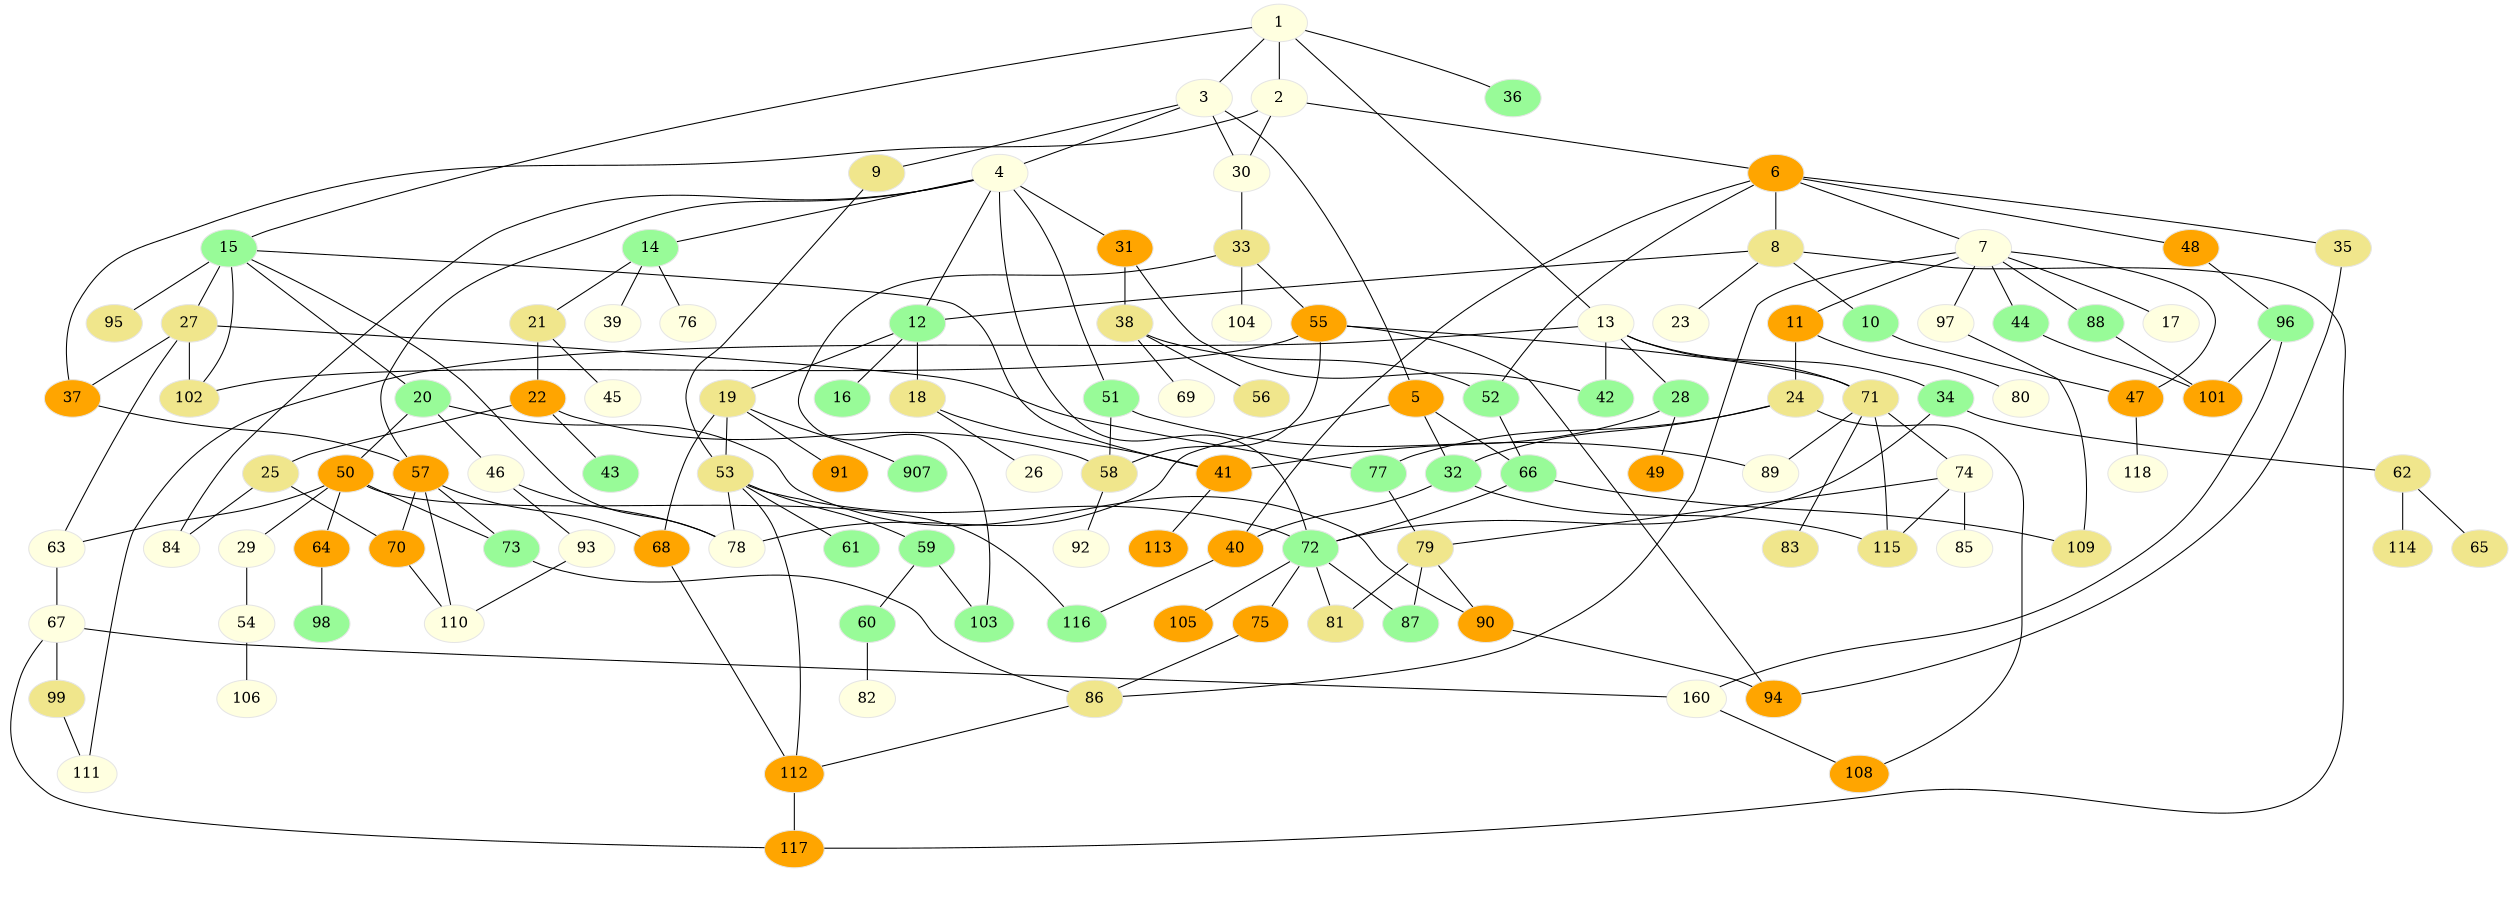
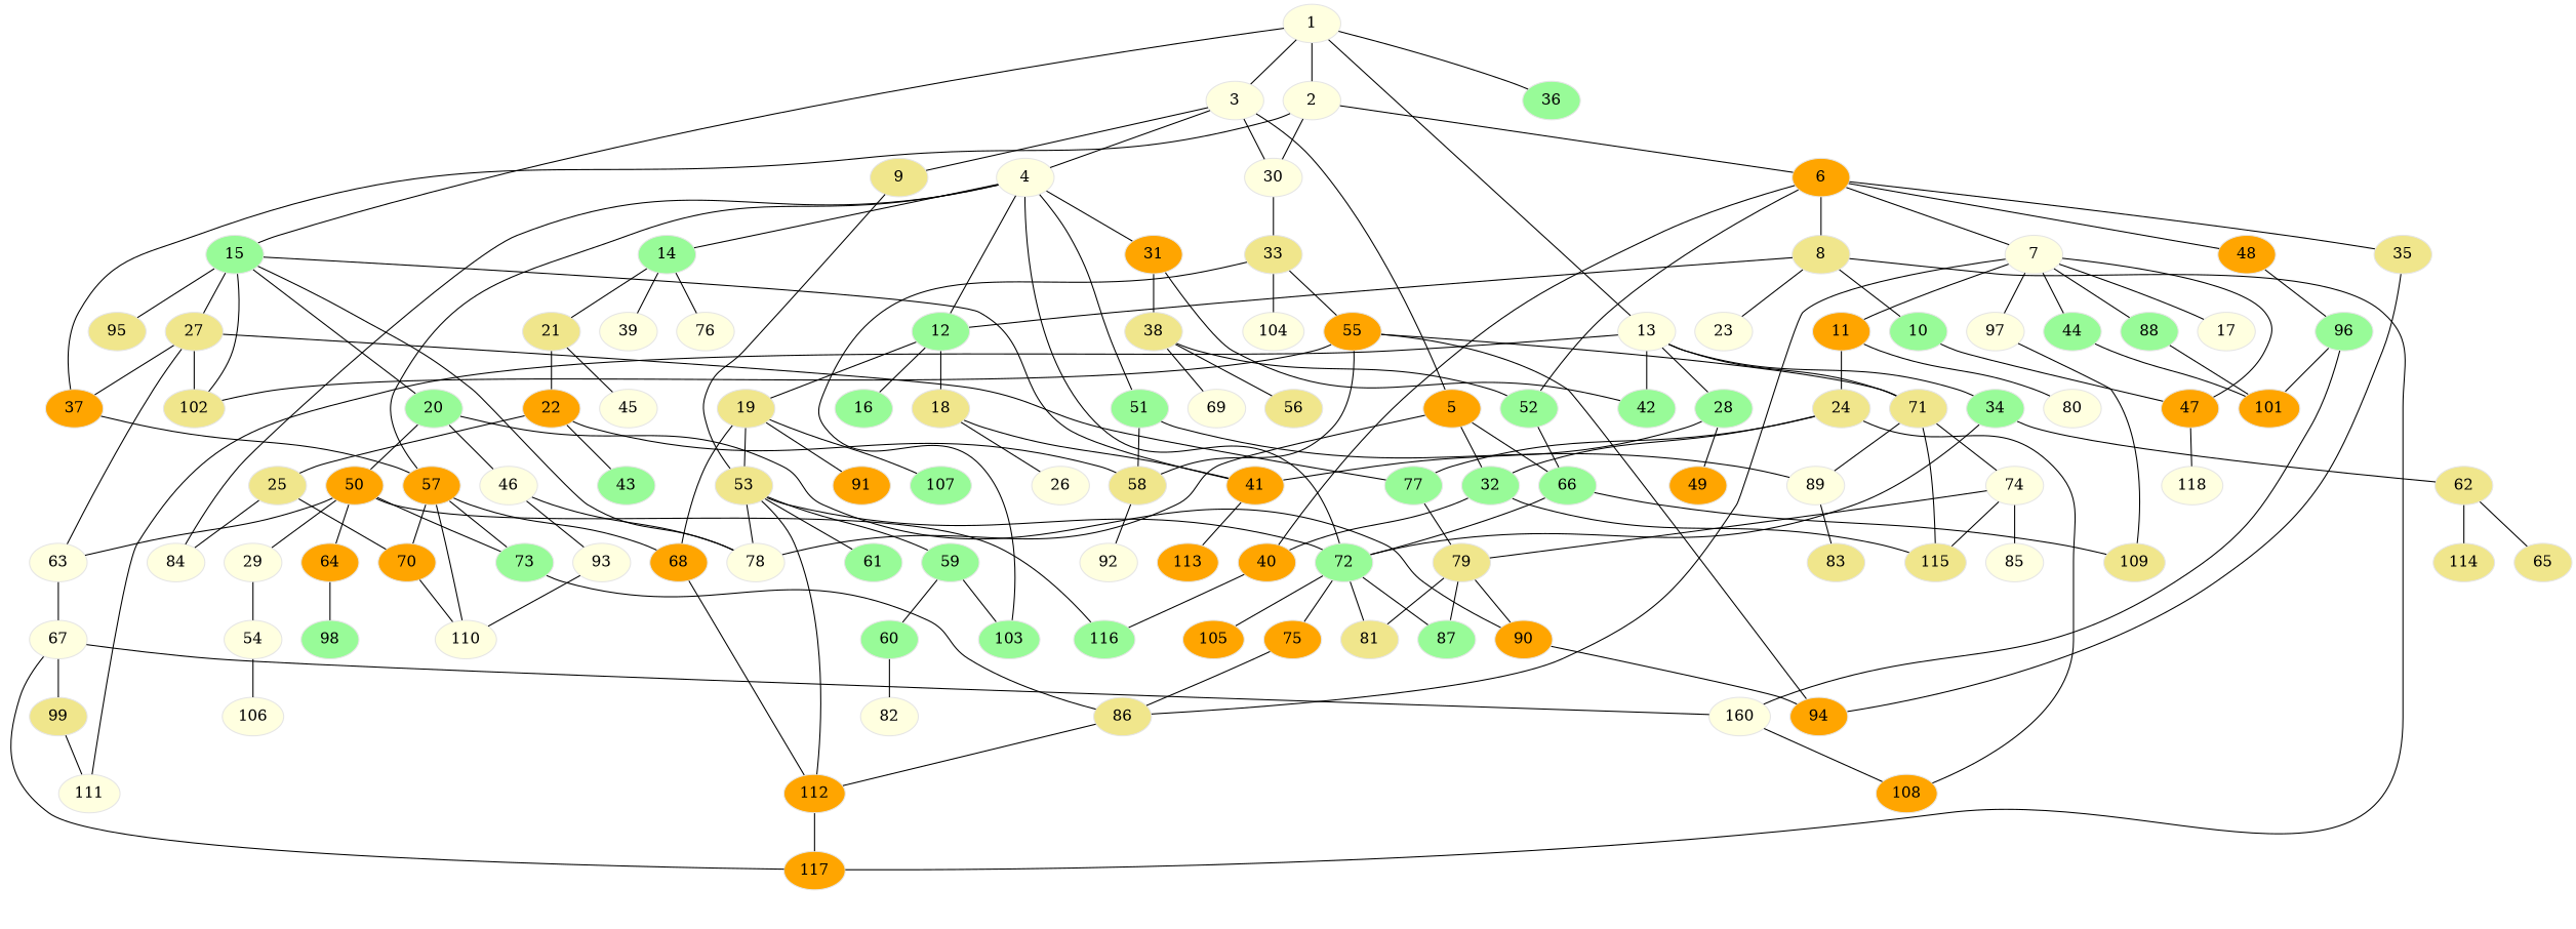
  graph {
    node [color=gray90 fillcolor=lightyellow style=filled]
    1
    2
    3
    13
    15 [fillcolor=palegreen]
    36 [fillcolor=palegreen]
    6 [fillcolor=orange]
    30
    37 [fillcolor=orange]
    4
    5 [fillcolor=orange]
    9 [fillcolor=khaki]
    28 [fillcolor=palegreen]
    34 [fillcolor=palegreen]
    42 [fillcolor=palegreen]
    71 [fillcolor=khaki]
    111
    78
    20 [fillcolor=palegreen]
    27 [fillcolor=khaki]
    41 [fillcolor=orange]
    95 [fillcolor=khaki]
    102 [fillcolor=khaki]
    7
    8 [fillcolor=khaki]
    35 [fillcolor=khaki]
    40 [fillcolor=orange]
    48 [fillcolor=orange]
    52 [fillcolor=palegreen]
    33 [fillcolor=khaki]
    57 [fillcolor=orange]
    12 [fillcolor=palegreen]
    14 [fillcolor=palegreen]
    31 [fillcolor=orange]
    51 [fillcolor=palegreen]
    72 [fillcolor=palegreen]
    84
    32 [fillcolor=palegreen]
    66 [fillcolor=palegreen]
    53 [fillcolor=khaki]
    16 [fillcolor=palegreen]
    18 [fillcolor=khaki]
    19 [fillcolor=khaki]
    21 [fillcolor=khaki]
    39
    76
    38 [fillcolor=khaki]
    58 [fillcolor=khaki]
    89
    68 [fillcolor=orange]
    70 [fillcolor=orange]
    73 [fillcolor=palegreen]
    110
    75 [fillcolor=orange]
    81 [fillcolor=khaki]
    87 [fillcolor=palegreen]
    105 [fillcolor=orange]
    115 [fillcolor=khaki]
    109 [fillcolor=khaki]
    11 [fillcolor=orange]
    17
    44 [fillcolor=palegreen]
    47 [fillcolor=orange]
    86 [fillcolor=khaki]
    88 [fillcolor=palegreen]
    97
    10 [fillcolor=palegreen]
    23
    117 [fillcolor=orange]
    94 [fillcolor=orange]
    116 [fillcolor=palegreen]
    96 [fillcolor=palegreen]
    24 [fillcolor=khaki]
    80
    101 [fillcolor=orange]
    118
    112 [fillcolor=orange]
    59 [fillcolor=palegreen]
    61 [fillcolor=palegreen]
    77 [fillcolor=palegreen]
    108 [fillcolor=orange]
    26
    91 [fillcolor=orange]
-   107 [fillcolor=palegreen label=907]
+   107 [fillcolor=palegreen]
    49 [fillcolor=orange]
    62 [fillcolor=khaki]
    74
    83 [fillcolor=khaki]
    22 [fillcolor=orange]
    45
    46
    50 [fillcolor=orange]
    90 [fillcolor=orange]
    63
    113 [fillcolor=orange]
    29
    54
    93
    64 [fillcolor=orange]
    25 [fillcolor=khaki]
    43 [fillcolor=palegreen]
    92
    79 [fillcolor=khaki]
    67
    106
    55 [fillcolor=orange]
    103 [fillcolor=palegreen]
    104
    56 [fillcolor=khaki]
    69
    65 [fillcolor=khaki]
    114 [fillcolor=khaki]
    n113 [label=160]
    98 [fillcolor=palegreen]
    60 [fillcolor=palegreen]
    82
    99 [fillcolor=khaki]
    85
    1 -- 2
    1 -- 3
    1 -- 13
    1 -- 15
    1 -- 36
    2 -- 6
    2 -- 30
    2 -- 37
    3 -- 30
    3 -- 4
    3 -- 5
    3 -- 9
    13 -- 28
    13 -- 34
    13 -- 42
    13 -- 71
    13 -- 111
    15 -- 78
    15 -- 20
    15 -- 27
    15 -- 41
    15 -- 95
    15 -- 102
    6 -- 7
    6 -- 8
    6 -- 35
    6 -- 40
    6 -- 48
    6 -- 52
    30 -- 33
    37 -- 57
    4 -- 57
    4 -- 12
    4 -- 14
    4 -- 31
    4 -- 51
    4 -- 72
    4 -- 84
    5 -- 78
    5 -- 32
    5 -- 66
    9 -- 53
    28 -- 41
    28 -- 49
    34 -- 72
    34 -- 62
    71 -- 89
    71 -- 115
    71 -- 74
-   71 -- 83
+   89 -- 83
    20 -- 46
    20 -- 50
    20 -- 90
    27 -- 37
    27 -- 102
    27 -- 77
    27 -- 63
    41 -- 113
    7 -- 11
    7 -- 17
    7 -- 44
    7 -- 47
    7 -- 86
    7 -- 88
    7 -- 97
    8 -- 12
    8 -- 10
    8 -- 23
    8 -- 117
    35 -- 94
    40 -- 116
    48 -- 96
    52 -- 66
    33 -- 55
    33 -- 103
    33 -- 104
    57 -- 68
    57 -- 70
    57 -- 73
    57 -- 110
    12 -- 16
    12 -- 18
    12 -- 19
    14 -- 21
    14 -- 39
    14 -- 76
    31 -- 42
    31 -- 38
    51 -- 58
    51 -- 89
    72 -- 75
    72 -- 81
    72 -- 87
    72 -- 105
    32 -- 40
    32 -- 115
    66 -- 72
    66 -- 109
    53 -- 78
    53 -- 72
    53 -- 112
    53 -- 59
    53 -- 61
    18 -- 41
    18 -- 26
    19 -- 53
    19 -- 68
    19 -- 91
    19 -- 107
    21 -- 22
    21 -- 45
    38 -- 52
    38 -- 56
    38 -- 69
    58 -- 92
    68 -- 112
    70 -- 110
    73 -- 86
    75 -- 86
    11 -- 24
    11 -- 80
    44 -- 101
    47 -- 118
    86 -- 112
    88 -- 101
    97 -- 109
    10 -- 47
    96 -- 101
    96 -- n113
    24 -- 32
    24 -- 77
    24 -- 108
    112 -- 117
    59 -- 103
    59 -- 60
    77 -- 79
    62 -- 65
    62 -- 114
    74 -- 115
    74 -- 79
    74 -- 85
    22 -- 58
    22 -- 25
    22 -- 43
    46 -- 78
    46 -- 93
    50 -- 73
    50 -- 116
    50 -- 63
    50 -- 29
    50 -- 64
    90 -- 94
    63 -- 67
    29 -- 54
    54 -- 106
    93 -- 110
    64 -- 98
    25 -- 84
    25 -- 70
    79 -- 81
    79 -- 87
    79 -- 90
    67 -- 117
    67 -- n113
    67 -- 99
    55 -- 71
    55 -- 102
    55 -- 58
    55 -- 94
    n113 -- 108
    60 -- 82
    99 -- 111
  }
